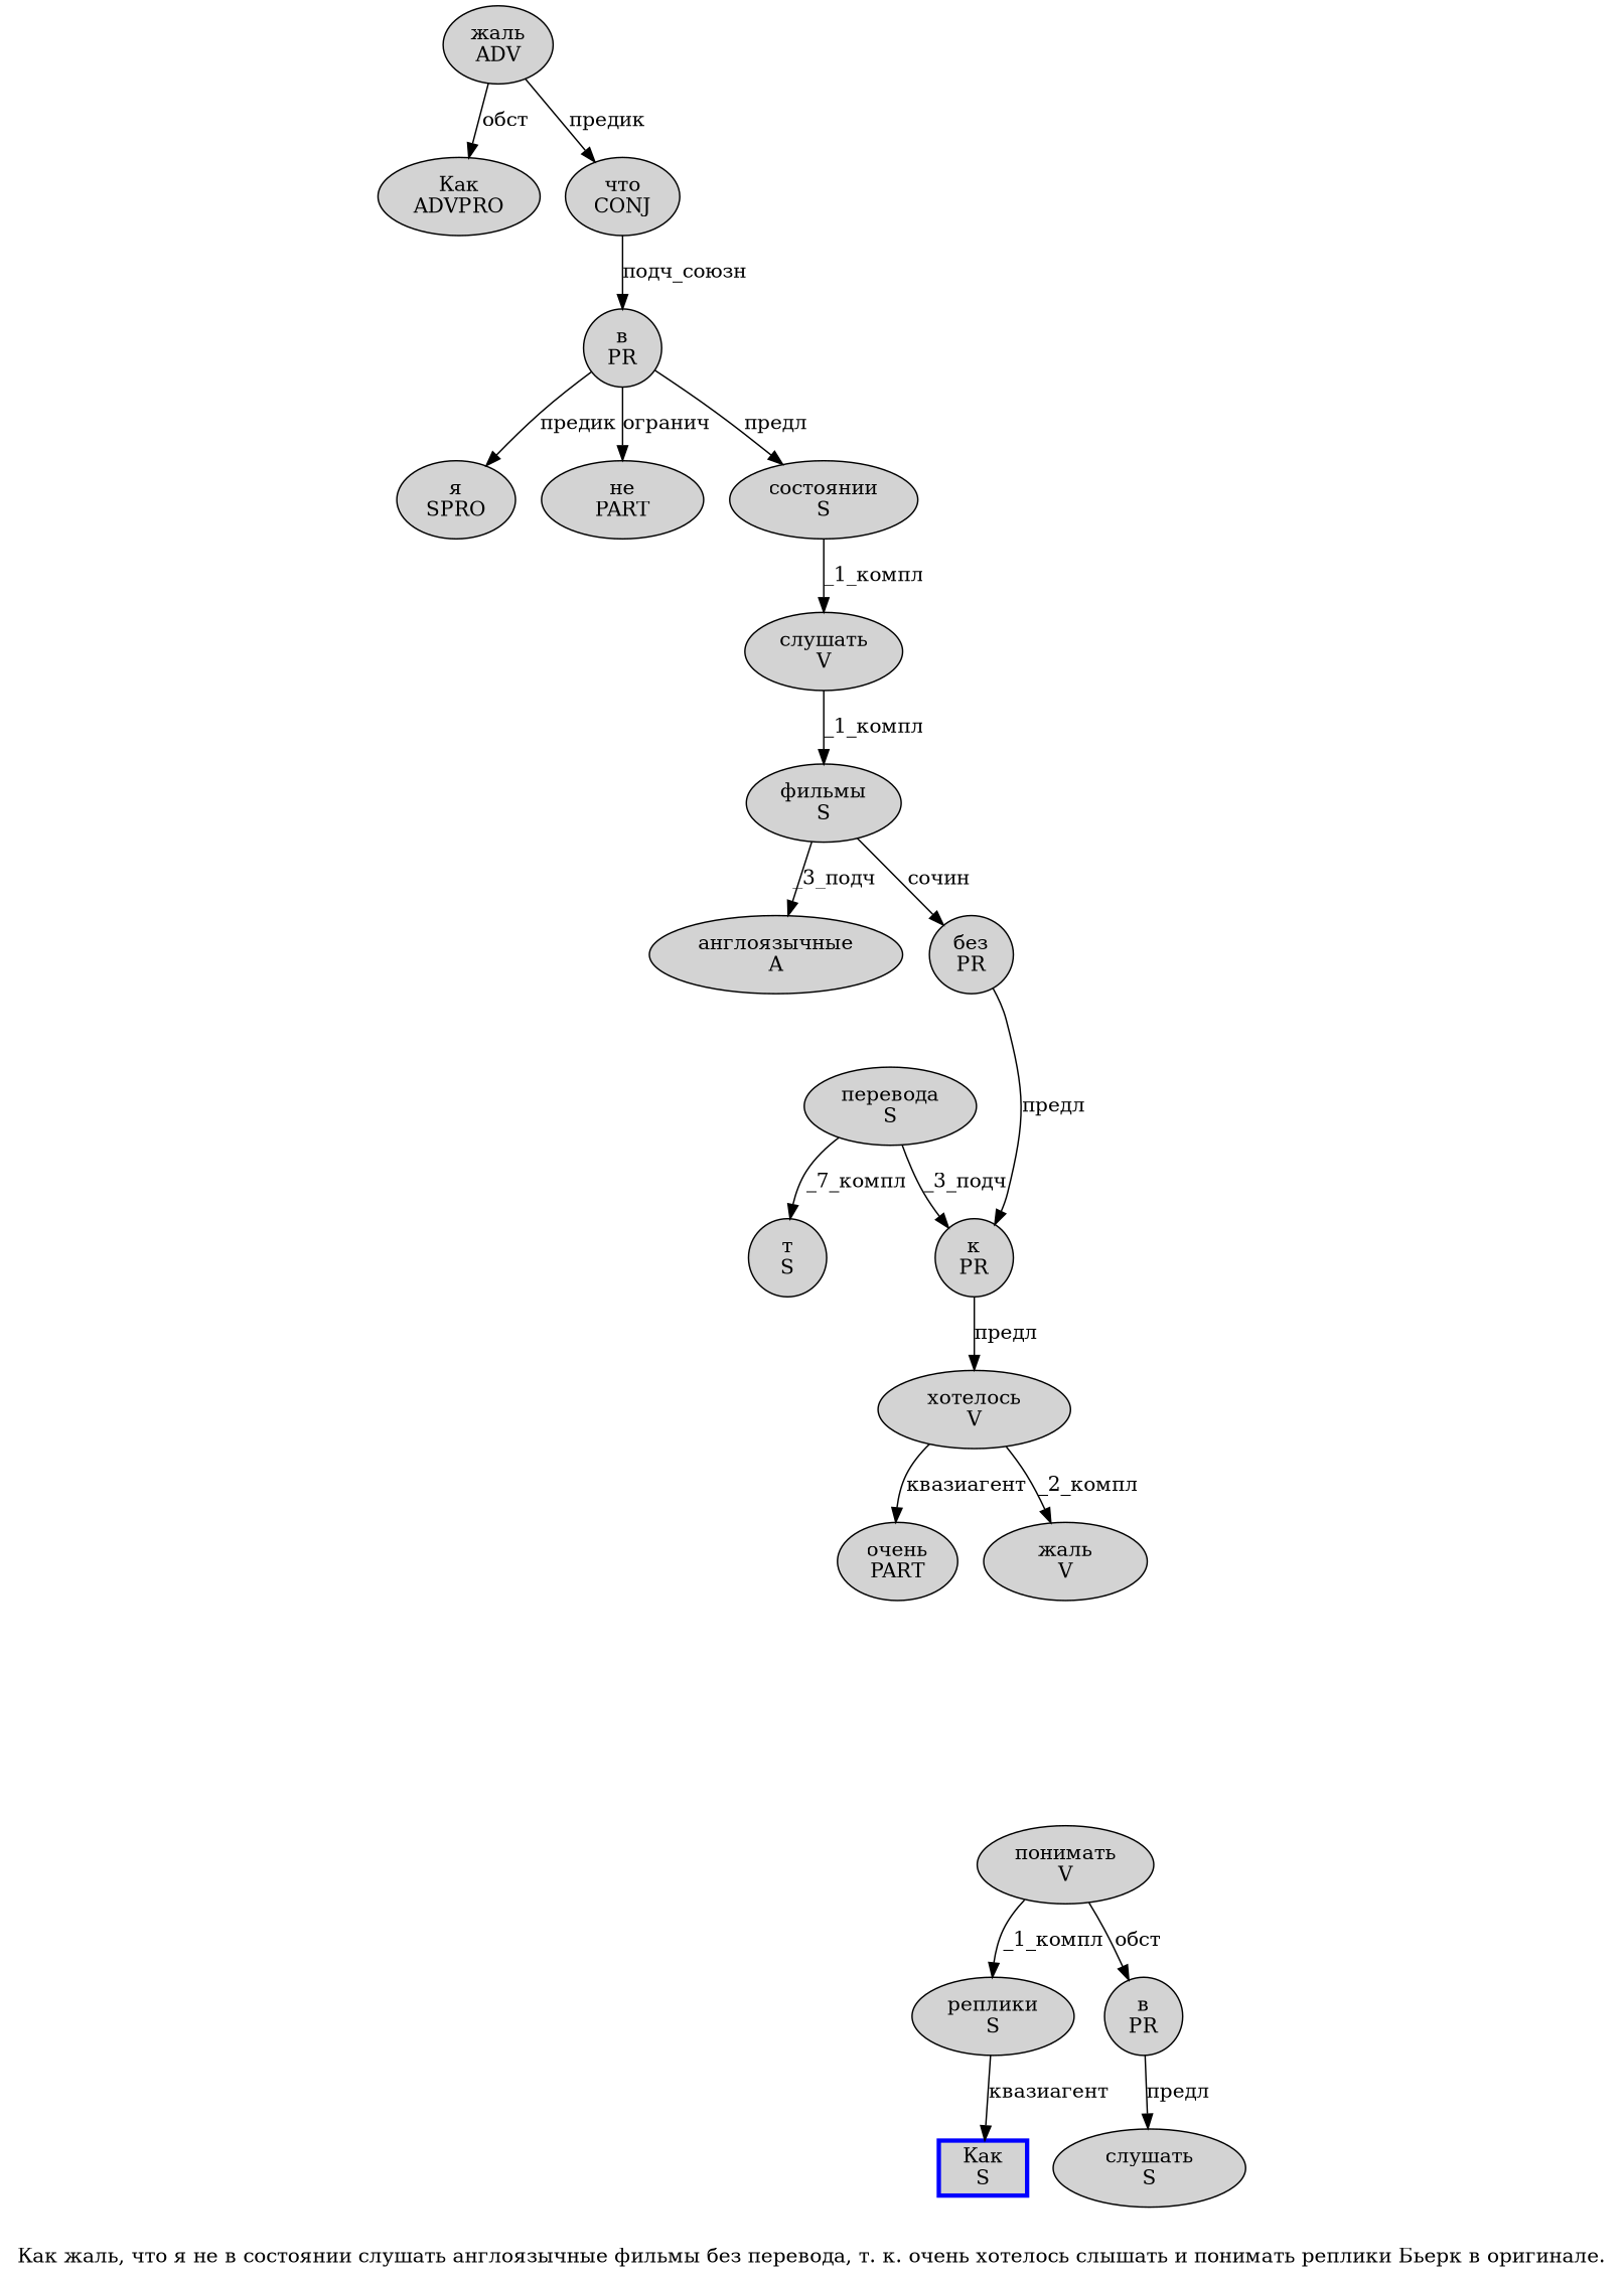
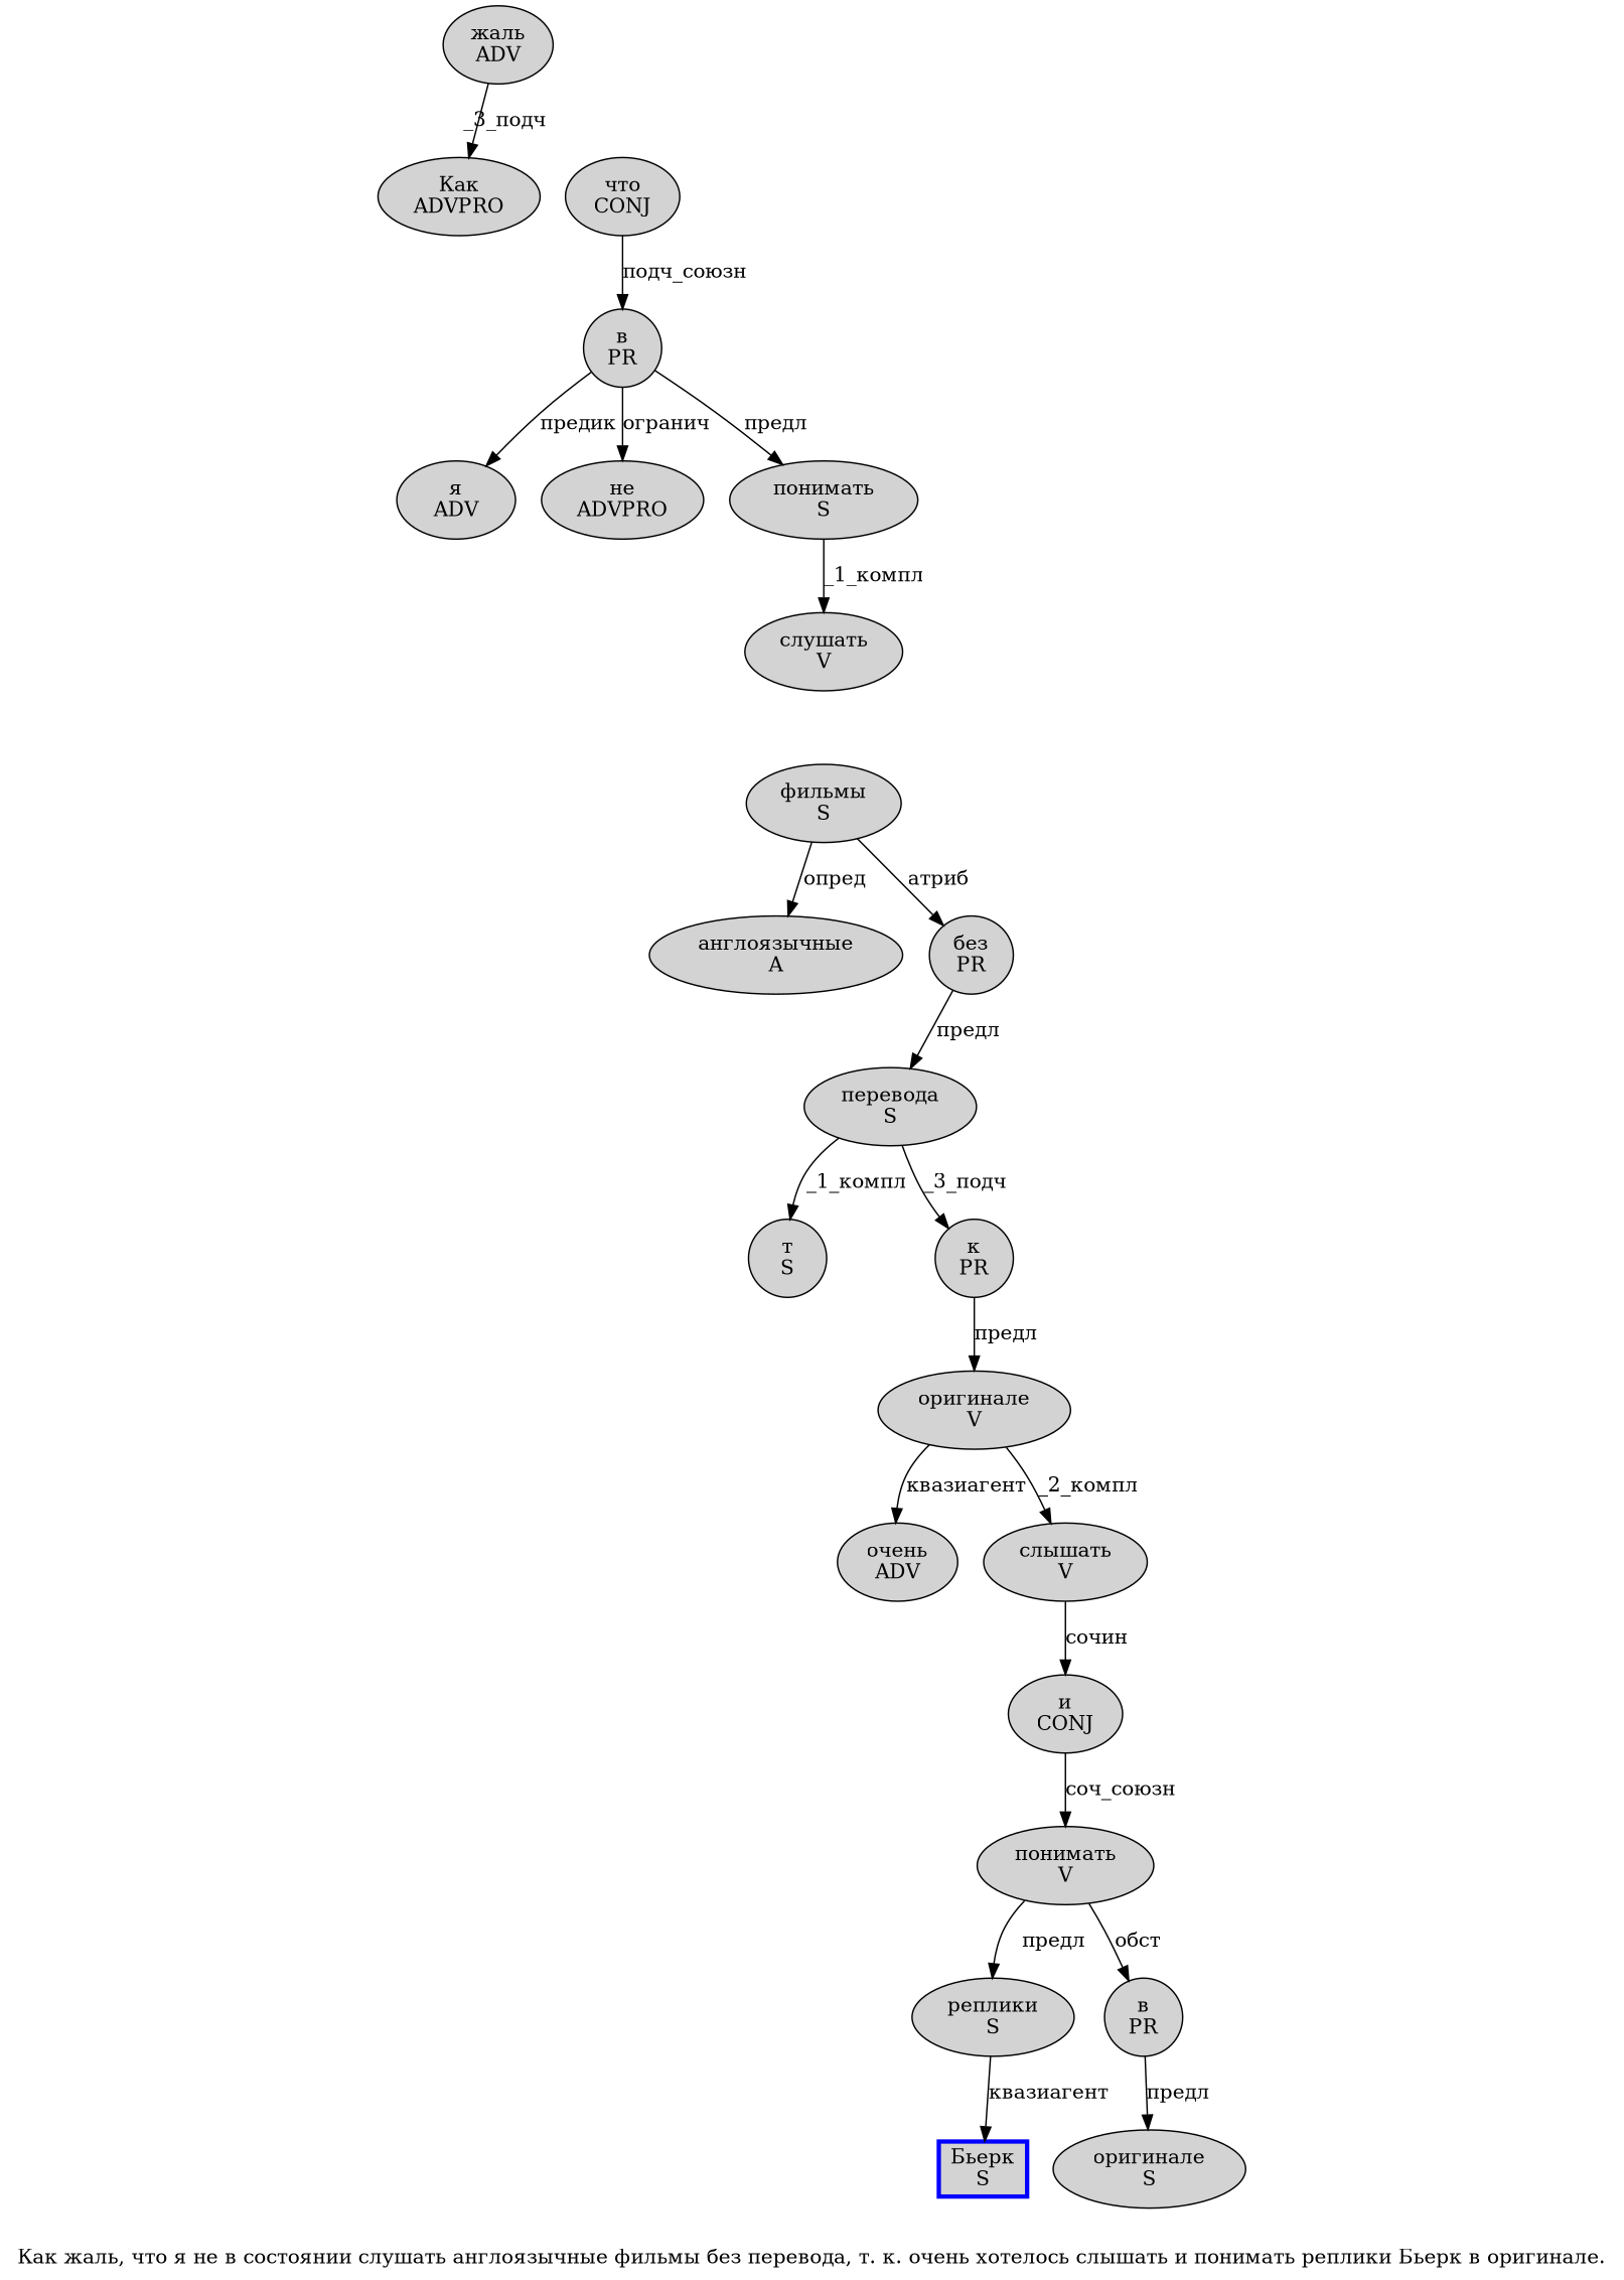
  digraph {
    label="Как жаль, что я не в состоянии слушать англоязычные фильмы без перевода, т. к. очень хотелось слышать и понимать реплики Бьерк в оригинале."
    node [fillcolor=lightgray penwidth=1 shape=ellipse style=filled]
    n1 [label="Как\nADVPRO"]
    n2 [label="жаль\nADV"]
    n3 [label="что\nCONJ"]
    n4 [label="в\nPR"]
-   n5 [label="я\nSPRO"]
-   n6 [label="не\nPART"]
-   n7 [label="состоянии\nS"]
+   n5 [label="я\nADV"]
+   n6 [label="не\nADVPRO"]
+   n7 [label="понимать\nS"]
    n8 [label="слушать\nV"]
    n9 [label="фильмы\nS"]
    n10 [label="англоязычные\nA"]
    n11 [label="без\nPR"]
    n12 [label="перевода\nS"]
    n13 [label="т\nS"]
    n14 [label="к\nPR"]
-   n15 [label="хотелось\nV"]
-   n16 [label="очень\nPART"]
-   n17 [label="жаль\nV"]
+   n15 [label="оригинале\nV"]
+   n16 [label="очень\nADV"]
+   n17 [label="слышать\nV"]
+   n18 [label="и\nCONJ"]
    n19 [label="понимать\nV"]
    n20 [label="реплики\nS"]
    n21 [label="в\nPR"]
-   n22 [color=blue label="Как\nS" penwidth=3 shape=box]
-   n23 [label="слушать\nS"]
-   n2 -> n1 [label="обст"]
-   n2 -> n3 [label="предик"]
+   n22 [color=blue label="Бьерк\nS" penwidth=3 shape=box]
+   n23 [label="оригинале\nS"]
+   n2 -> n1 [label="_3_подч"]
    n3 -> n4 [label="подч_союзн"]
    n4 -> n5 [label="предик"]
    n4 -> n6 [label="огранич"]
    n4 -> n7 [label="предл"]
    n7 -> n8 [label="_1_компл"]
-   n8 -> n9 [label="_1_компл"]
-   n9 -> n10 [label="_3_подч"]
-   n9 -> n11 [label="сочин"]
-   n11 -> n14 [label="предл"]
-   n12 -> n13 [label="_7_компл"]
+   n9 -> n10 [label="опред"]
+   n9 -> n11 [label="атриб"]
+   n11 -> n12 [label="предл"]
+   n12 -> n13 [label="_1_компл"]
    n12 -> n14 [label="_3_подч"]
    n14 -> n15 [label="предл"]
    n15 -> n16 [label="квазиагент"]
    n15 -> n17 [label="_2_компл"]
-   n19 -> n20 [label="_1_компл"]
+   n17 -> n18 [label="сочин"]
+   n18 -> n19 [label="соч_союзн"]
+   n19 -> n20 [label="предл"]
    n19 -> n21 [label="обст"]
    n20 -> n22 [label="квазиагент"]
    n21 -> n23 [label="предл"]
  }
